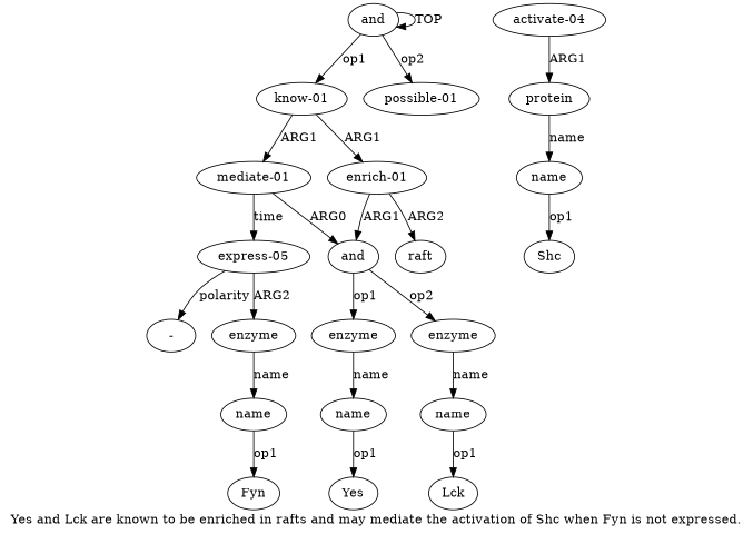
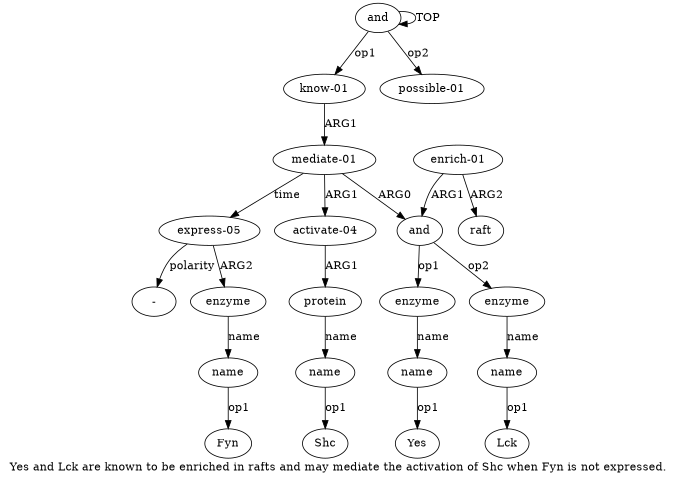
  digraph {
    label="Yes and Lck are known to be enriched in rafts and may mediate the activation of Shc when Fyn is not expressed."
    node [color=black gold_ind=-1 gold_label=name test_ind=-1 test_label=name]
    edge [color=black gold_label=op1 test_label=op1]
    n1 [gold_label="-" label="-" test_label="-"]
    n2 [gold_label=Yes label=Yes test_label=Yes]
    n3 [gold_ind=15 gold_label=enzyme label=enzyme test_ind=15 test_label=enzyme]
    n4 [gold_ind=16 label=name test_ind=16]
    n5 [gold_label=Fyn label=Fyn test_label=Fyn]
    n6 [gold_ind=14 gold_label="express-03" label="express-05" test_ind=14 test_label="express-03"]
    n7 [gold_ind=11 gold_label="activate-01" label="activate-04" test_ind=11 test_label="activate-01"]
    n8 [gold_ind=12 gold_label=protein label=protein test_ind=12 test_label=protein]
    n9 [gold_ind=13 label=name test_ind=13]
    n10 [gold_label=Shc label=Shc test_label=Shc]
    n11 [gold_ind=10 gold_label="mediate-01" label="mediate-01" test_ind=10 test_label="mediate-01"]
    n12 [gold_ind=3 gold_label=and label=and test_ind=3 test_label=and]
    n13 [gold_ind=4 gold_label=enzyme label=enzyme test_ind=4 test_label=enzyme]
    n14 [gold_ind=6 gold_label=enzyme label=enzyme test_ind=6 test_label=enzyme]
    n15 [gold_ind=5 label=name test_ind=5]
    n16 [gold_ind=7 label=name test_ind=7]
    n17 [gold_ind=1 gold_label="know-01" label="know-01" test_ind=1 test_label="know-01"]
    n18 [gold_ind=2 gold_label="enrich-01" label="enrich-01" test_ind=2 test_label="enrich-01"]
    n19 [gold_ind=8 gold_label=raft label=raft test_ind=8 test_label=raft]
    n20 [gold_ind=0 gold_label=and label=and test_ind=0 test_label=and]
    n21 [gold_ind=9 gold_label="possible-01" label="possible-01" test_ind=9 test_label="possible-01"]
    n22 [gold_label=Lck label=Lck test_label=Lck]
    n3 -> n4 [gold_label=name label=name test_label=name]
    n4 -> n5 [label=op1]
    n6 -> n1 [gold_label=polarity label=polarity test_label=polarity]
    n6 -> n3 [gold_label=ARG2 label=ARG2 test_label=ARG2]
    n7 -> n8 [gold_label=ARG1 label=ARG1 test_label=ARG1]
    n8 -> n9 [gold_label=name label=name test_label=name]
    n9 -> n10 [label=op1]
    n11 -> n6 [gold_label=time label=time test_label=time]
+   n11 -> n7 [gold_label=ARG1 label=ARG1 test_label=ARG1]
    n11 -> n12 [gold_label=ARG0 label=ARG0 test_label=ARG0]
    n12 -> n13 [label=op1]
    n12 -> n14 [gold_label=op2 label=op2 test_label=op2]
    n13 -> n15 [gold_label=name label=name test_label=name]
    n14 -> n16 [gold_label=name label=name test_label=name]
    n15 -> n2 [label=op1]
    n16 -> n22 [label=op1]
    n17 -> n11 [gold_label=ARG1 label=ARG1 test_label=ARG1]
-   n17 -> n18 [gold_label=ARG1 label=ARG1 test_label=ARG1]
    n18 -> n12 [gold_label=ARG1 label=ARG1 test_label=ARG1]
    n18 -> n19 [gold_label=ARG2 label=ARG2 test_label=ARG2]
    n20 -> n17 [label=op1]
    n20 -> n20 [gold_label=TOP label=TOP test_label=TOP]
    n20 -> n21 [gold_label=op2 label=op2 test_label=op2]
  }
